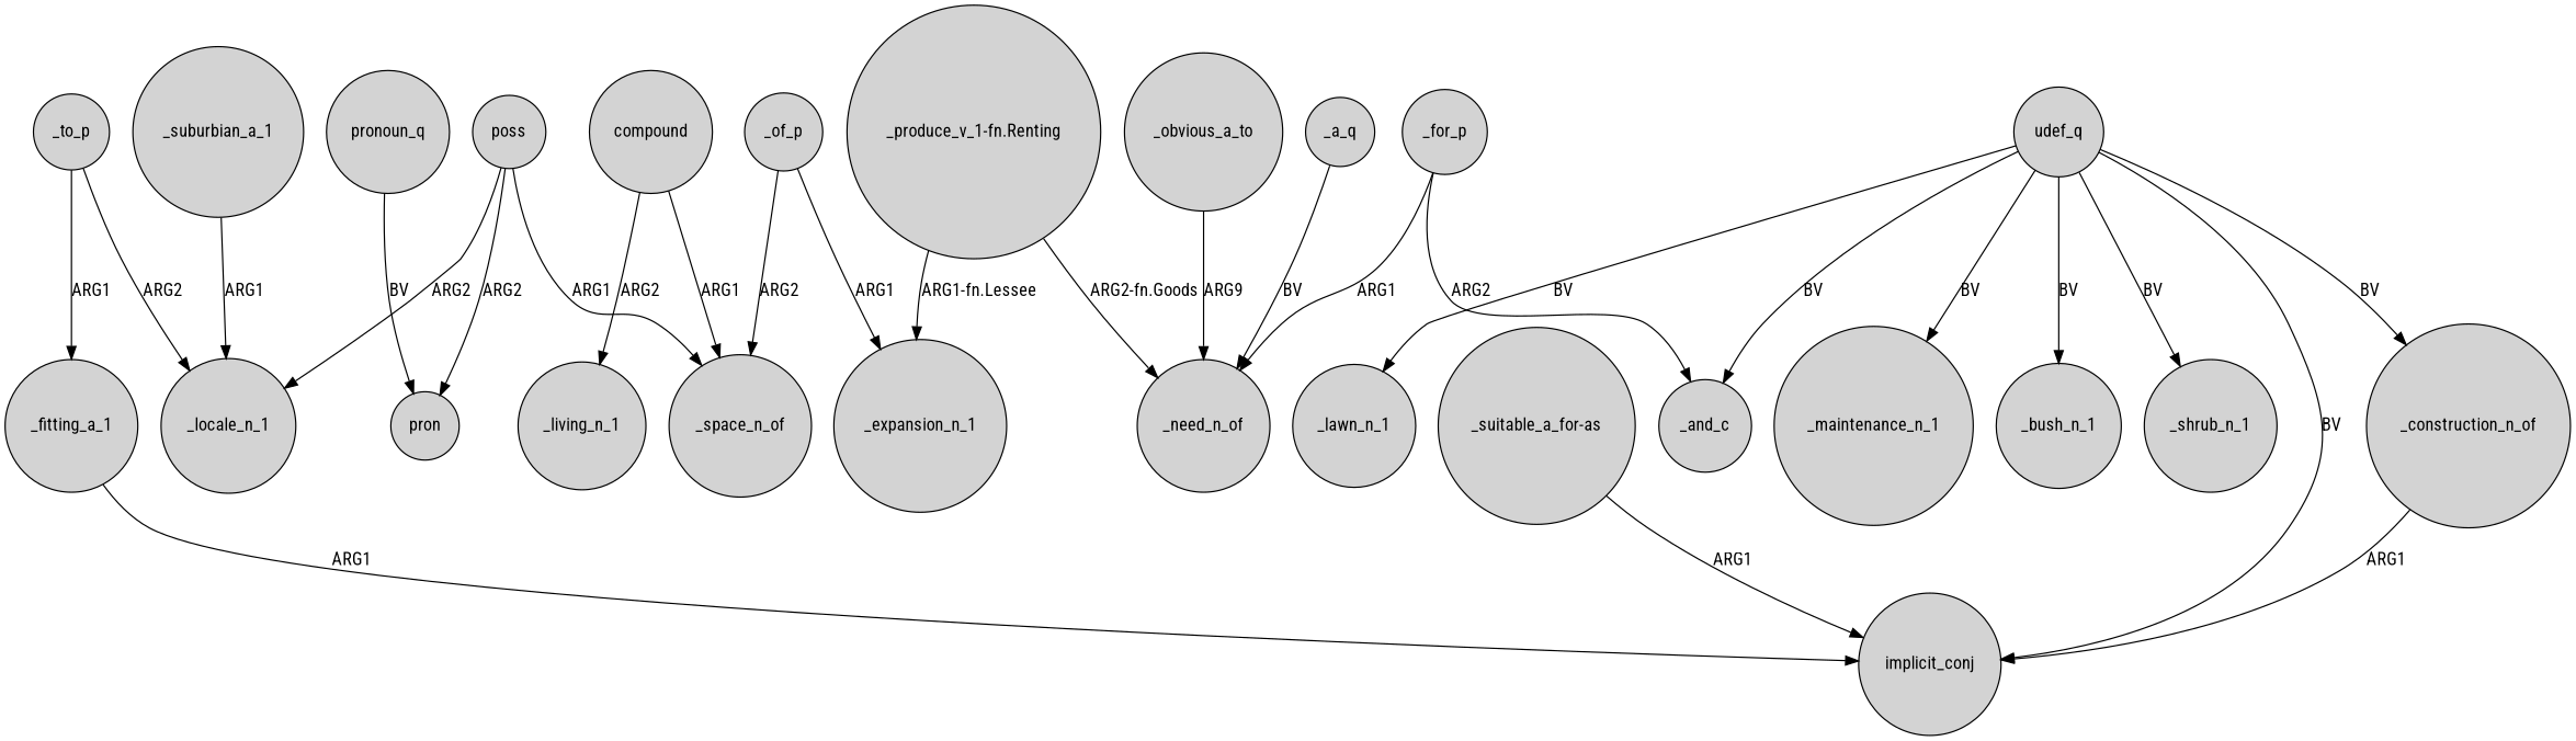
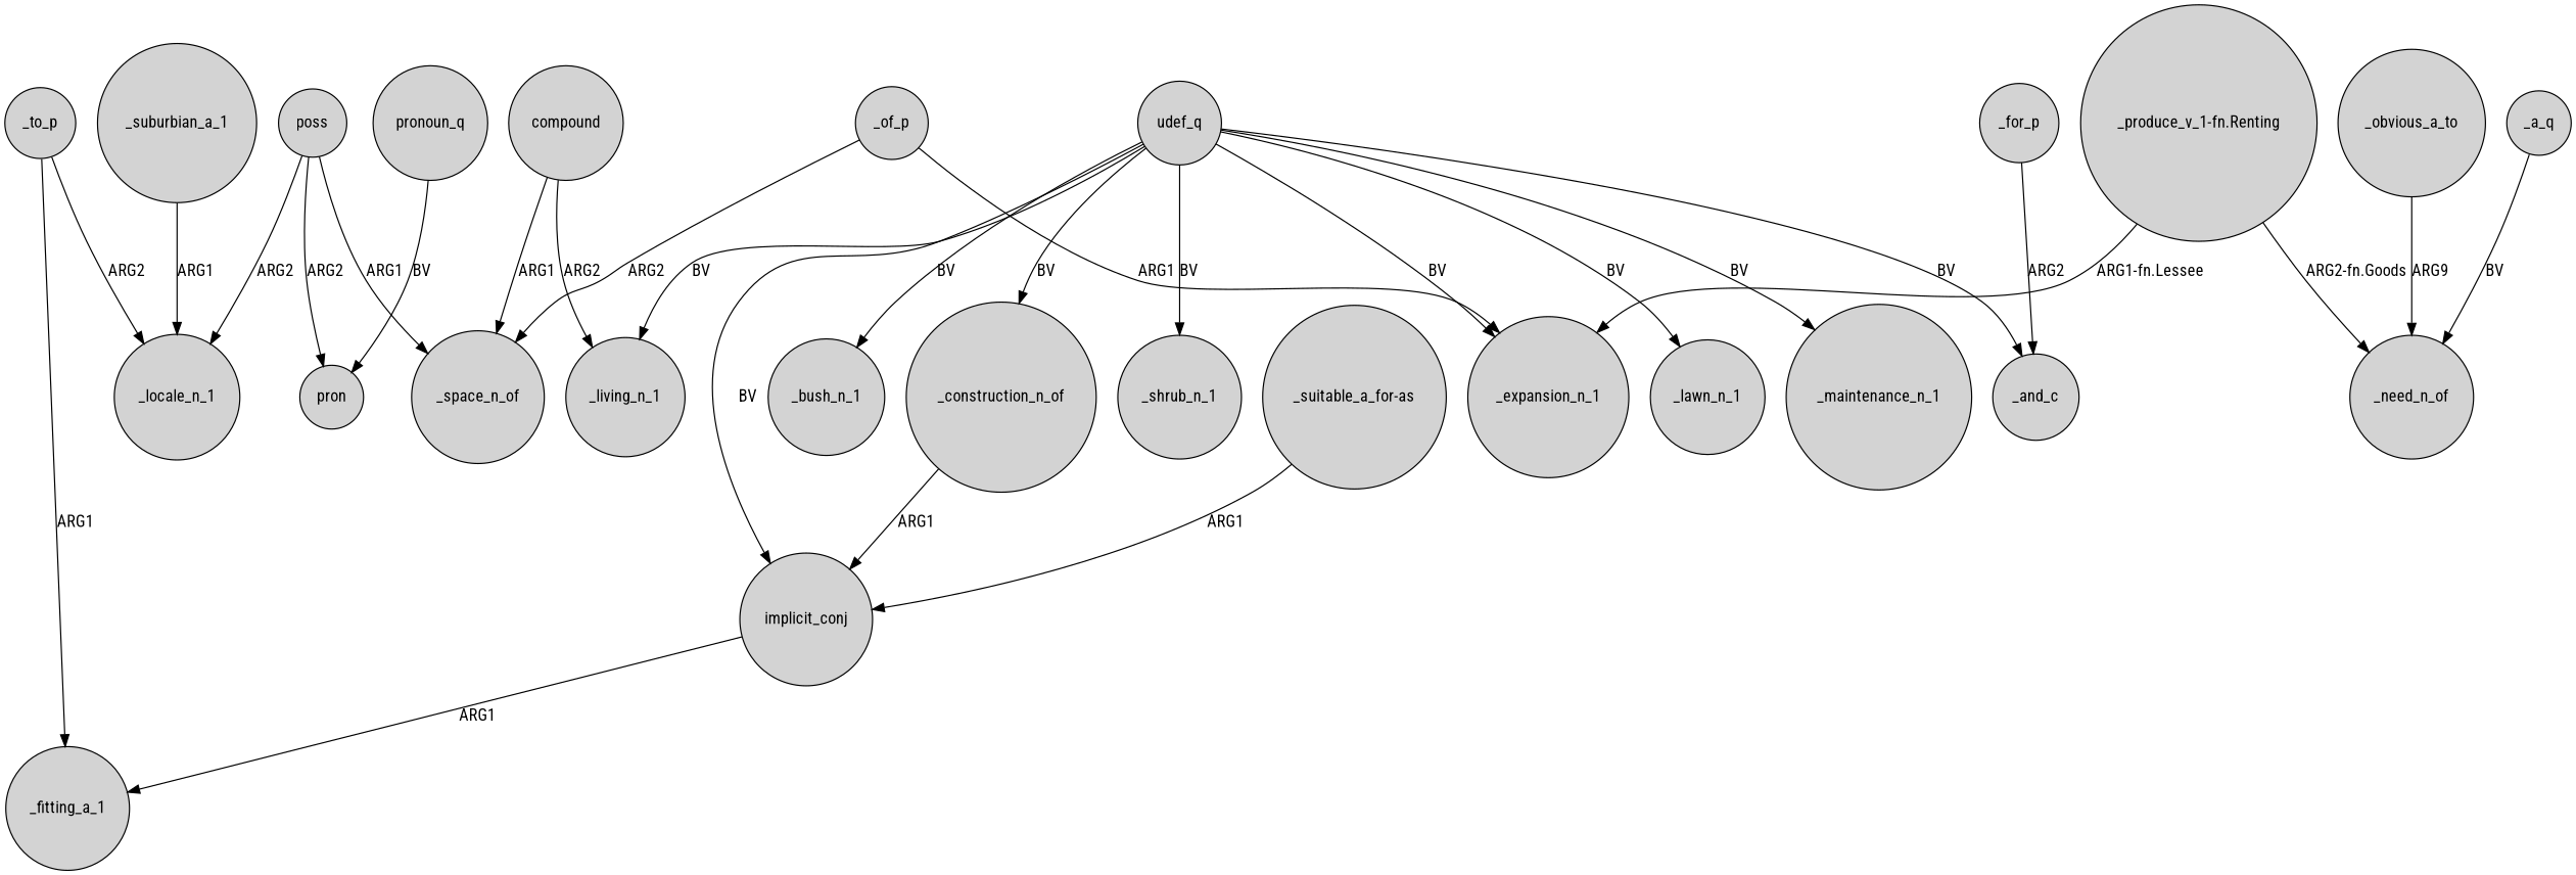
  digraph {
    fontname="Roboto Condensed"
    node [fontname="Roboto Condensed" shape=circle style=filled]
    edge [fontname="Roboto Condensed"]
    _to_p
    _locale_n_1
    _fitting_a_1
    implicit_conj
    udef_q
    _expansion_n_1
    _and_c
    _lawn_n_1
    _maintenance_n_1
    _bush_n_1
    _living_n_1
    _shrub_n_1
    _construction_n_of
    _suburbian_a_1
    _of_p
    _space_n_of
    compound
    "_produce_v_1-fn.Renting"
    _need_n_of
    _for_p
    pronoun_q
    pron
    poss
    "_suitable_a_for-as"
    _obvious_a_to
    _a_q
    _to_p -> _locale_n_1 [label=ARG2]
    _to_p -> _fitting_a_1 [label=ARG1]
-   _fitting_a_1 -> implicit_conj [label=ARG1]
+   implicit_conj -> _fitting_a_1 [label=ARG1]
    udef_q -> implicit_conj [label=BV]
+   udef_q -> _expansion_n_1 [label=BV]
    udef_q -> _and_c [label=BV]
    udef_q -> _lawn_n_1 [label=BV]
    udef_q -> _maintenance_n_1 [label=BV]
    udef_q -> _bush_n_1 [label=BV]
+   udef_q -> _living_n_1 [label=BV]
    udef_q -> _shrub_n_1 [label=BV]
    udef_q -> _construction_n_of [label=BV]
    _construction_n_of -> implicit_conj [label=ARG1]
    _suburbian_a_1 -> _locale_n_1 [label=ARG1]
    _of_p -> _expansion_n_1 [label=ARG1]
    _of_p -> _space_n_of [label=ARG2]
    compound -> _living_n_1 [label=ARG2]
    compound -> _space_n_of [label=ARG1]
    "_produce_v_1-fn.Renting" -> _expansion_n_1 [label="ARG1-fn.Lessee"]
    "_produce_v_1-fn.Renting" -> _need_n_of [label="ARG2-fn.Goods"]
    _for_p -> _and_c [label=ARG2]
-   _for_p -> _need_n_of [label=ARG1]
    pronoun_q -> pron [label=BV]
    poss -> _locale_n_1 [label=ARG2]
    poss -> _space_n_of [label=ARG1]
    poss -> pron [label=ARG2]
    "_suitable_a_for-as" -> implicit_conj [label=ARG1]
    _obvious_a_to -> _need_n_of [label=ARG9]
    _a_q -> _need_n_of [label=BV]
  }
